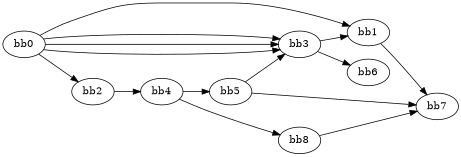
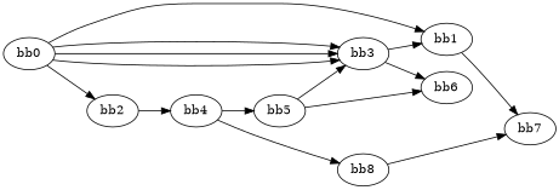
  digraph {
    rankdir=LR
    n1 [label="bb0\l"]
    n2 [label="bb1\l"]
    n3 [label="bb2\l"]
    n4 [label="bb3\l"]
    n5 [label="bb7\l"]
    n6 [label="bb4\l"]
    n7 [label="bb6\l"]
    n8 [label="bb5\l"]
    n9 [label="bb8\l"]
    n1 -> n2
    n1 -> n3
    n1 -> n4
    n1 -> n4
    n1 -> n4
    n2 -> n5
    n3 -> n6
    n4 -> n2
    n4 -> n7
    n6 -> n8
    n6 -> n9
    n8 -> n4
-   n8 -> n5
+   n8 -> n7
    n9 -> n5
  }
